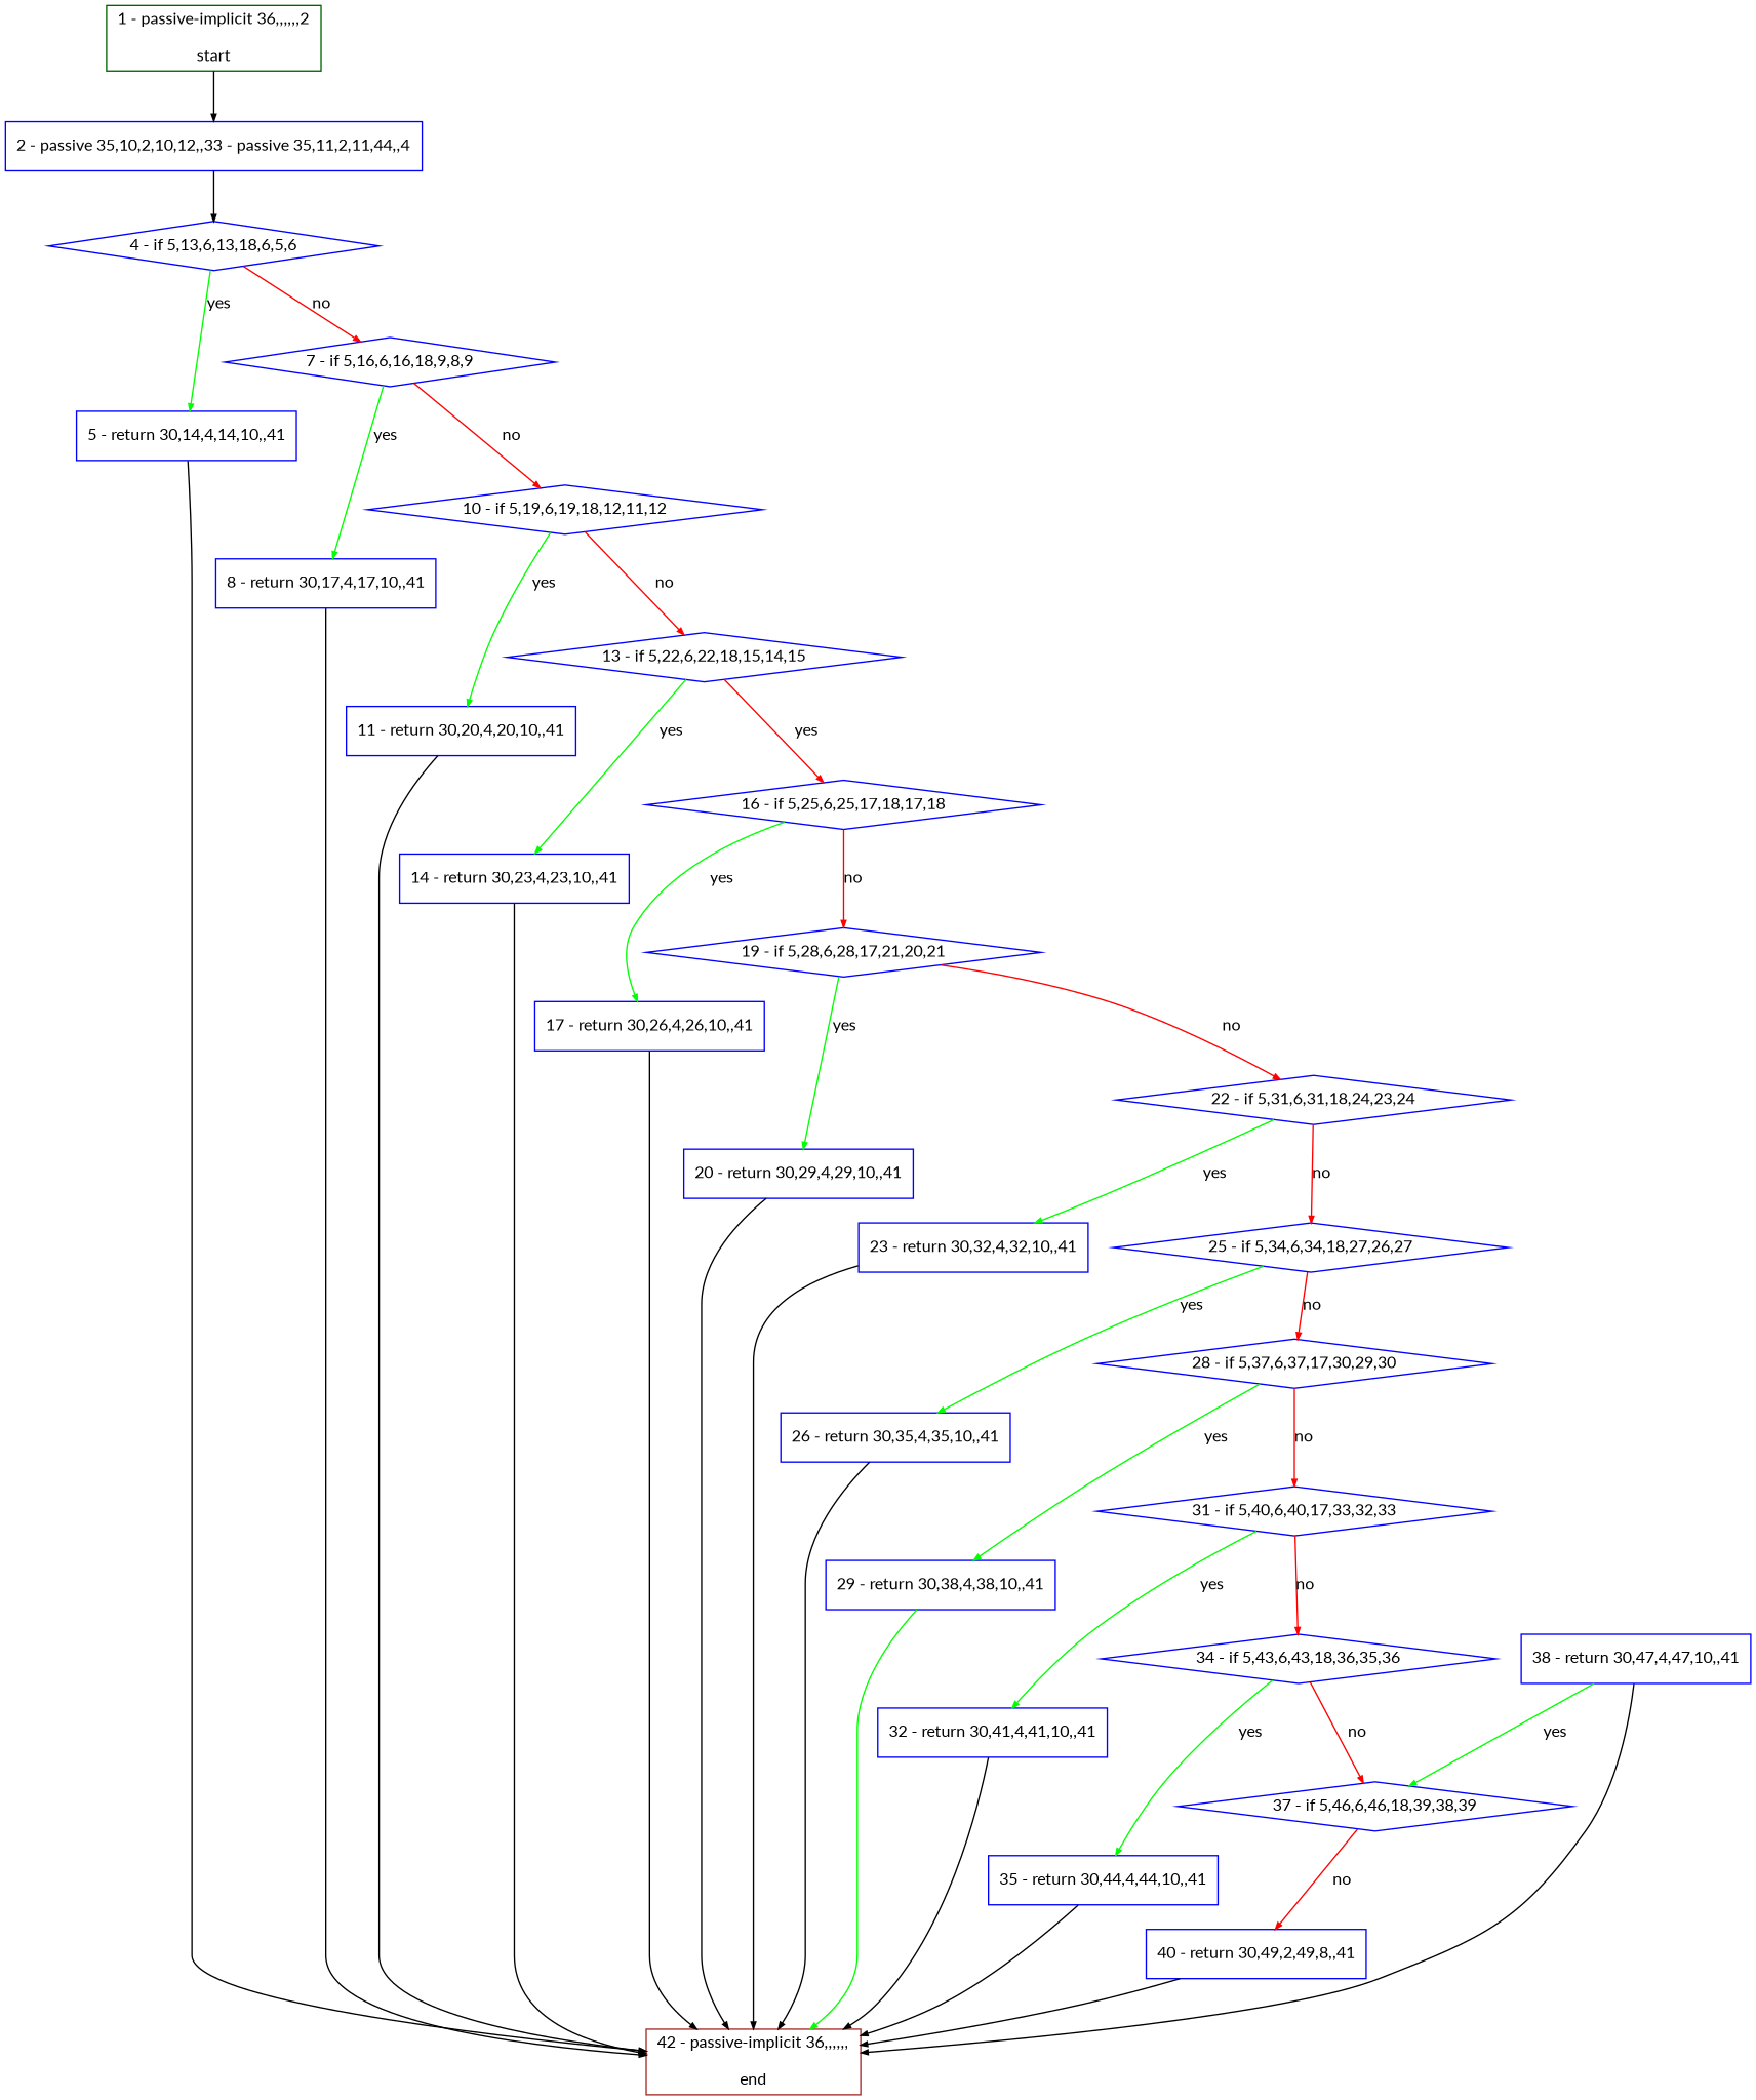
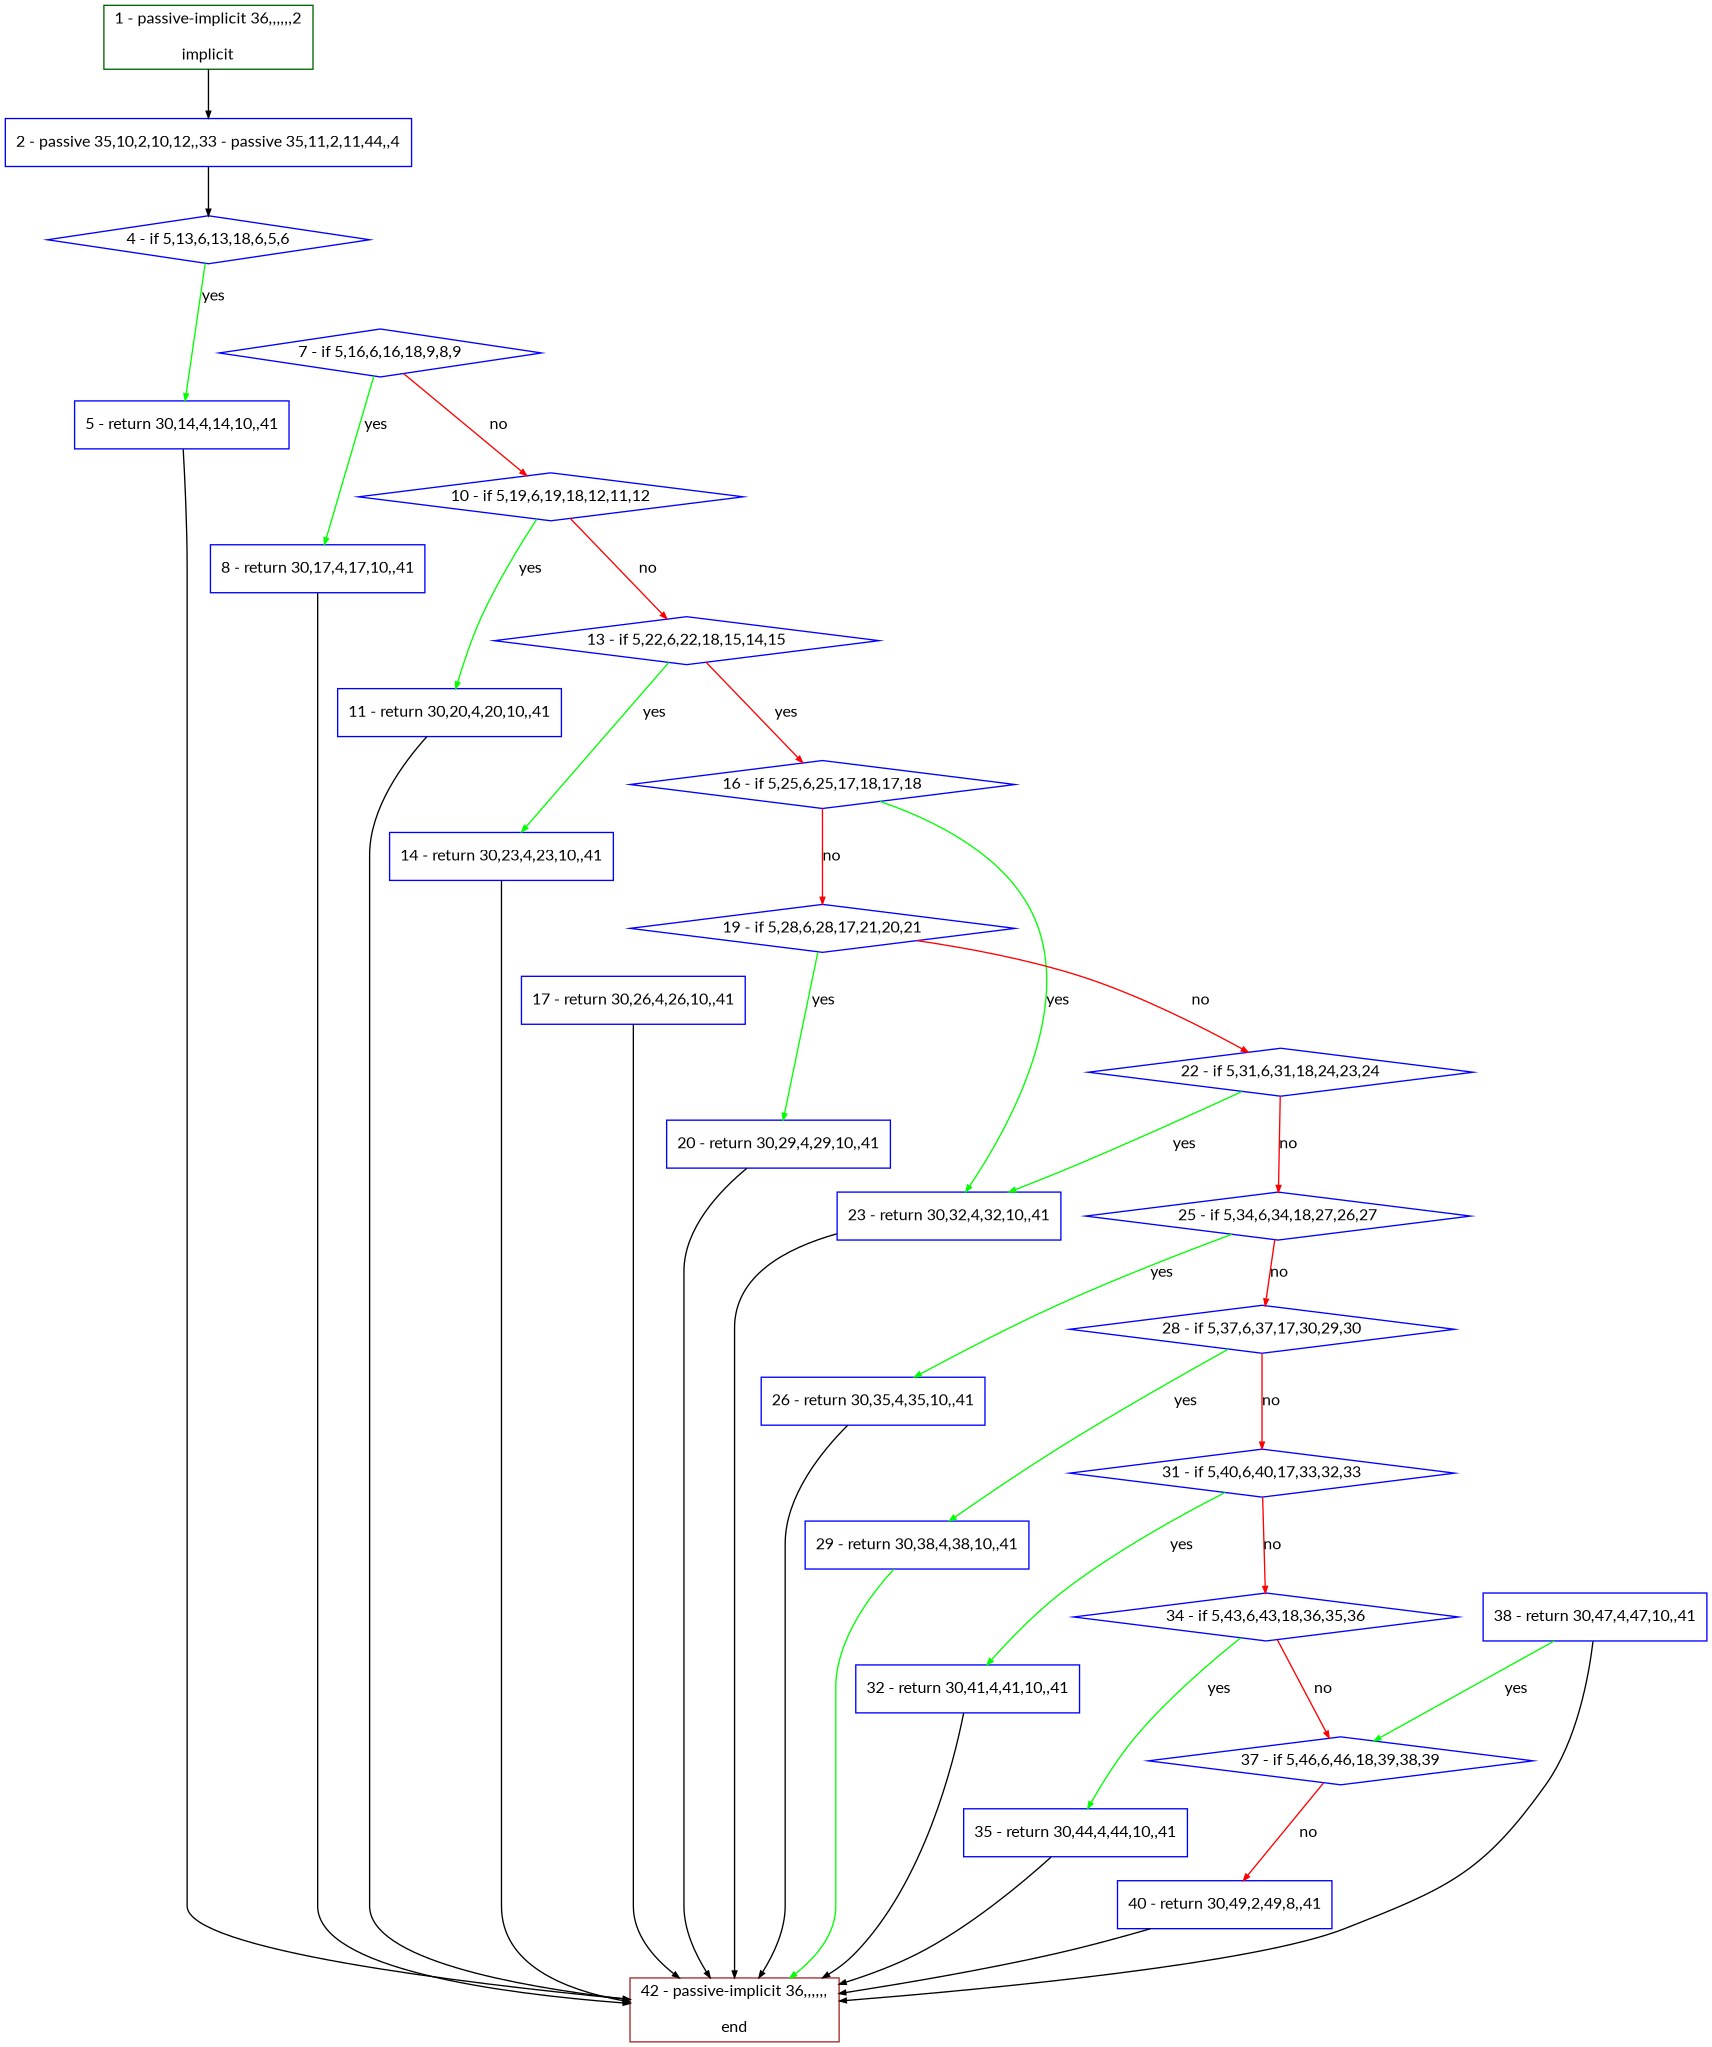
  digraph {
    bgcolor=white
    compound=true
    fillcolor="#FFFFCC"
    fontname=Lato
    fontsize=12
    pack=true
    packmode=clust
    style="rounded,filled"
    node [color="#0000ff" compound=true fillcolor="#ffffff" fixedsize=false fontname=Lato fontsize=12 node_initialized=no shape=box style=filled]
    edge [arrowhead=normal arrowsize=0.5 arrowtail=none color="#000000" compound=true dir=forward fontcolor=black fontname=Lato fontsize=12]
    n1 [label="2 - passive 35,10,2,10,12,,33 - passive 35,11,2,11,44,,4"]
    n2 [label="4 - if 5,13,6,13,18,6,5,6" shape=diamond]
    n3 [label="5 - return 30,14,4,14,10,,41"]
    n4 [label="7 - if 5,16,6,16,18,9,8,9" shape=diamond]
-   n5 [color="#006400" label="1 - passive-implicit 36,,,,,,2\n\nstart"]
+   n5 [color="#006400" label="1 - passive-implicit 36,,,,,,2\n\nimplicit"]
    n6 [color="#a52a2a" label="42 - passive-implicit 36,,,,,,\n\nend"]
    n7 [label="8 - return 30,17,4,17,10,,41"]
    n8 [label="10 - if 5,19,6,19,18,12,11,12" shape=diamond]
    n9 [label="11 - return 30,20,4,20,10,,41"]
    n10 [label="13 - if 5,22,6,22,18,15,14,15" shape=diamond]
    n11 [label="14 - return 30,23,4,23,10,,41"]
    n12 [label="16 - if 5,25,6,25,17,18,17,18" shape=diamond]
    n13 [label="17 - return 30,26,4,26,10,,41"]
    n14 [label="19 - if 5,28,6,28,17,21,20,21" shape=diamond]
    n15 [label="20 - return 30,29,4,29,10,,41"]
    n16 [label="22 - if 5,31,6,31,18,24,23,24" shape=diamond]
    n17 [label="23 - return 30,32,4,32,10,,41"]
    n18 [label="25 - if 5,34,6,34,18,27,26,27" shape=diamond]
    n19 [label="26 - return 30,35,4,35,10,,41"]
    n20 [label="28 - if 5,37,6,37,17,30,29,30" shape=diamond]
    n21 [label="29 - return 30,38,4,38,10,,41"]
    n22 [label="31 - if 5,40,6,40,17,33,32,33" shape=diamond]
    n23 [label="32 - return 30,41,4,41,10,,41"]
    n24 [label="34 - if 5,43,6,43,18,36,35,36" shape=diamond]
    n25 [label="35 - return 30,44,4,44,10,,41"]
    n26 [label="37 - if 5,46,6,46,18,39,38,39" shape=diamond]
    n27 [label="40 - return 30,49,2,49,8,,41"]
    n28 [label="38 - return 30,47,4,47,10,,41"]
    n1 -> n2
    n2 -> n3 [color="#00ff00" label=yes]
-   n2 -> n4 [color="#ff0000" label=no]
    n3 -> n6
    n4 -> n7 [color="#00ff00" label=yes]
    n4 -> n8 [color="#ff0000" label=no]
    n5 -> n1
    n7 -> n6
    n8 -> n9 [color="#00ff00" label=yes]
    n8 -> n10 [color="#ff0000" label=no]
    n9 -> n6
    n10 -> n11 [color="#00ff00" label=yes]
    n10 -> n12 [color="#ff0000" label=yes]
    n11 -> n6
-   n12 -> n13 [color="#00ff00" label=yes]
+   n12 -> n17 [color="#00ff00" label=yes]
    n12 -> n14 [color="#ff0000" label=no]
    n13 -> n6
    n14 -> n15 [color="#00ff00" label=yes]
    n14 -> n16 [color="#ff0000" label=no]
    n15 -> n6
    n16 -> n17 [color="#00ff00" label=yes]
    n16 -> n18 [color="#ff0000" label=no]
    n17 -> n6
    n18 -> n19 [color="#00ff00" label=yes]
    n18 -> n20 [color="#ff0000" label=no]
    n19 -> n6
    n20 -> n21 [color="#00ff00" label=yes]
    n20 -> n22 [color="#ff0000" label=no]
    n21 -> n6 [color="#00ff00"]
    n22 -> n23 [color="#00ff00" label=yes]
    n22 -> n24 [color="#ff0000" label=no]
    n23 -> n6
    n24 -> n25 [color="#00ff00" label=yes]
    n24 -> n26 [color="#ff0000" label=no]
    n25 -> n6
    n26 -> n27 [color="#ff0000" label=no]
    n27 -> n6
    n28 -> n6
    n28 -> n26 [color="#00ff00" label=yes]
  }
